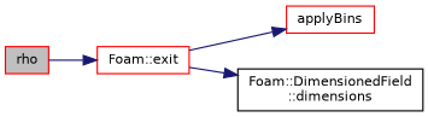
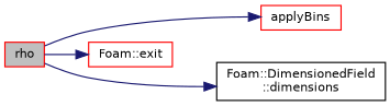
  digraph {
    rankdir=LR
    node [color=red fontname=Helvetica fontsize=10 shape=record]
    edge [color=midnightblue fontname=Helvetica fontsize=10 labelfontname=Helvetica labelfontsize=10 style=solid]
    n1 [fillcolor=grey75 fontcolor=black height=0.2 label=rho style=filled width=0.4]
    n2 [height=0.2 label=applyBins width=0.4]
    n3 [color=black height=0.2 label="Foam::DimensionedField\l::dimensions" width=0.4]
    n4 [height=0.2 label="Foam::exit" width=0.4]
-   n4 -> n2
-   n4 -> n3
+   n1 -> n2
+   n1 -> n3
    n1 -> n4
  }
